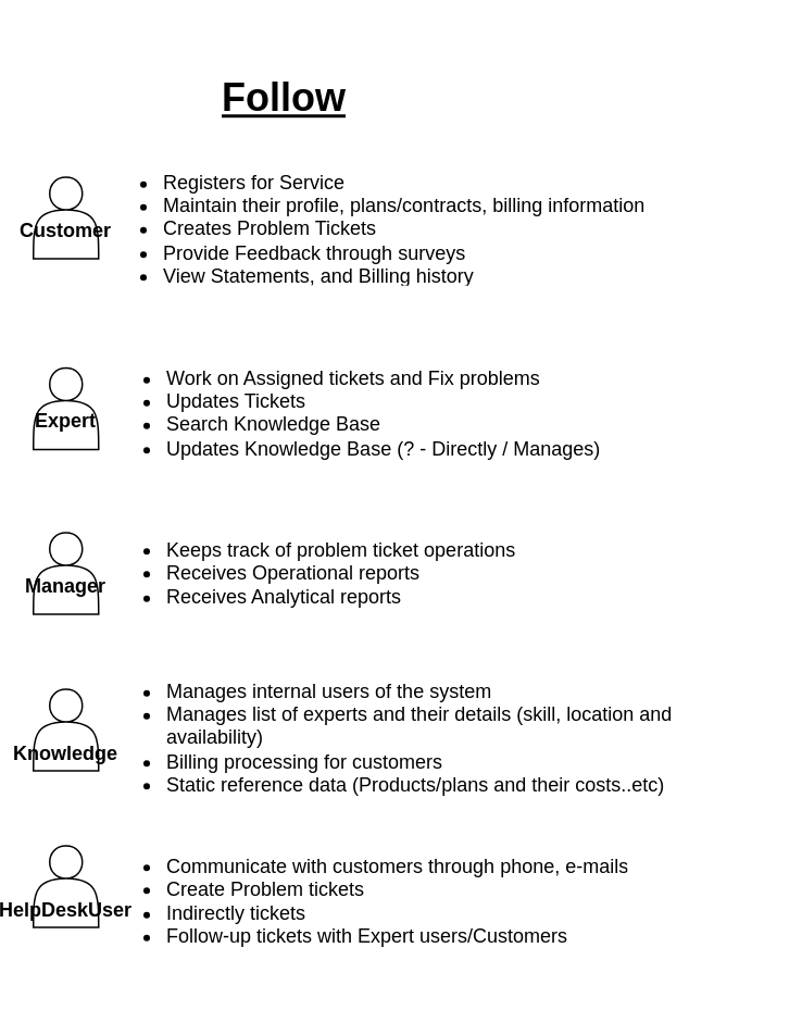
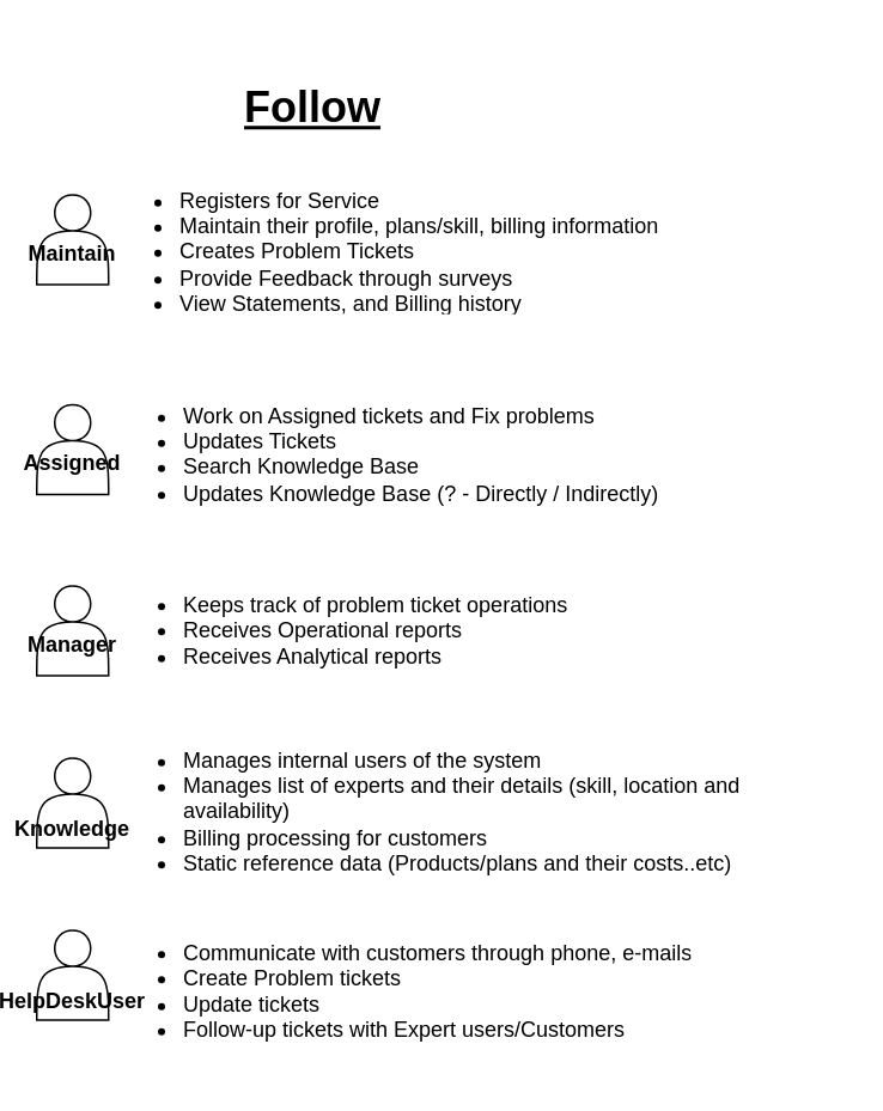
  <mxCell id="0" />
  <mxCell id="1" parent="0" />
- <mxCell id="2" value="&lt;br&gt;Customer" style="shape=actor;whiteSpace=wrap;html=1;fontStyle=1" parent="1" vertex="1"><mxGeometry x="20" y="108" width="40" height="50" as="geometry" /></mxCell>
- <mxCell id="3" value="&lt;br&gt;Expert" style="shape=actor;whiteSpace=wrap;html=1;fontStyle=1" parent="1" vertex="1"><mxGeometry x="20" y="225" width="40" height="50" as="geometry" /></mxCell>
+ <mxCell id="2" value="&lt;br&gt;Maintain" style="shape=actor;whiteSpace=wrap;html=1;fontStyle=1" parent="1" vertex="1"><mxGeometry x="20" y="108" width="40" height="50" as="geometry" /></mxCell>
+ <mxCell id="3" value="&lt;br&gt;Assigned" style="shape=actor;whiteSpace=wrap;html=1;fontStyle=1" parent="1" vertex="1"><mxGeometry x="20" y="225" width="40" height="50" as="geometry" /></mxCell>
  <mxCell id="4" value="&lt;br&gt;Manager" style="shape=actor;whiteSpace=wrap;html=1;fontStyle=1" parent="1" vertex="1"><mxGeometry x="20" y="326" width="40" height="50" as="geometry" /></mxCell>
  <mxCell id="5" value="&lt;br&gt;&lt;br&gt;Knowledge" style="shape=actor;whiteSpace=wrap;html=1;fontStyle=1" parent="1" vertex="1"><mxGeometry x="20" y="422" width="40" height="50" as="geometry" /></mxCell>
- <mxCell id="6" value="&lt;ul&gt;&lt;li&gt;Registers for Service&lt;/li&gt;&lt;li&gt;Maintain their profile, plans/contracts, billing information&lt;/li&gt;&lt;li&gt;Creates Problem Tickets&lt;/li&gt;&lt;li&gt;Provide Feedback through surveys&lt;/li&gt;&lt;li&gt;View Statements, and Billing history&lt;/li&gt;&lt;/ul&gt;" style="text;strokeColor=none;fillColor=none;html=1;whiteSpace=wrap;verticalAlign=middle;overflow=hidden;" parent="1" vertex="1"><mxGeometry x="58" y="90" width="361" height="86" as="geometry" /></mxCell>
- <mxCell id="7" value="&lt;ul&gt;&lt;li&gt;Work on Assigned tickets and Fix problems&lt;/li&gt;&lt;li&gt;Updates Tickets&lt;/li&gt;&lt;li&gt;Search Knowledge Base&lt;/li&gt;&lt;li&gt;Updates Knowledge Base (? - Directly / Manages)&lt;/li&gt;&lt;/ul&gt;" style="text;strokeColor=none;fillColor=none;html=1;whiteSpace=wrap;verticalAlign=middle;overflow=hidden;" parent="1" vertex="1"><mxGeometry x="60" y="210" width="410" height="80" as="geometry" /></mxCell>
+ <mxCell id="6" value="&lt;ul&gt;&lt;li&gt;Registers for Service&lt;/li&gt;&lt;li&gt;Maintain their profile, plans/skill, billing information&lt;/li&gt;&lt;li&gt;Creates Problem Tickets&lt;/li&gt;&lt;li&gt;Provide Feedback through surveys&lt;/li&gt;&lt;li&gt;View Statements, and Billing history&lt;/li&gt;&lt;/ul&gt;" style="text;strokeColor=none;fillColor=none;html=1;whiteSpace=wrap;verticalAlign=middle;overflow=hidden;" parent="1" vertex="1"><mxGeometry x="58" y="90" width="361" height="86" as="geometry" /></mxCell>
+ <mxCell id="7" value="&lt;ul&gt;&lt;li&gt;Work on Assigned tickets and Fix problems&lt;/li&gt;&lt;li&gt;Updates Tickets&lt;/li&gt;&lt;li&gt;Search Knowledge Base&lt;/li&gt;&lt;li&gt;Updates Knowledge Base (? - Directly / Indirectly)&lt;/li&gt;&lt;/ul&gt;" style="text;strokeColor=none;fillColor=none;html=1;whiteSpace=wrap;verticalAlign=middle;overflow=hidden;" parent="1" vertex="1"><mxGeometry x="60" y="210" width="410" height="80" as="geometry" /></mxCell>
  <mxCell id="8" value="&lt;ul&gt;&lt;li&gt;Manages internal users of the system&lt;/li&gt;&lt;li&gt;Manages list of experts and their details (skill, location and availability)&lt;/li&gt;&lt;li&gt;Billing processing for customers&lt;/li&gt;&lt;li&gt;Static reference data (Products/plans and their costs..etc)&lt;/li&gt;&lt;li&gt;&lt;br&gt;&lt;/li&gt;&lt;/ul&gt;" style="text;strokeColor=none;fillColor=none;html=1;whiteSpace=wrap;verticalAlign=middle;overflow=hidden;" parent="1" vertex="1"><mxGeometry x="60" y="402" width="410" height="90" as="geometry" /></mxCell>
  <mxCell id="9" value="&lt;ul&gt;&lt;li&gt;Keeps track of problem ticket operations&lt;/li&gt;&lt;li&gt;Receives Operational reports&lt;/li&gt;&lt;li&gt;Receives Analytical reports&lt;/li&gt;&lt;/ul&gt;" style="text;strokeColor=none;fillColor=none;html=1;whiteSpace=wrap;verticalAlign=middle;overflow=hidden;" parent="1" vertex="1"><mxGeometry x="60" y="311" width="410" height="80" as="geometry" /></mxCell>
  <mxCell id="10" value="&lt;br&gt;&lt;br&gt;HelpDeskUser" style="shape=actor;whiteSpace=wrap;html=1;fontStyle=1" parent="1" vertex="1"><mxGeometry x="20" y="518" width="40" height="50" as="geometry" /></mxCell>
- <mxCell id="11" value="&lt;ul&gt;&lt;li&gt;Communicate with customers through phone, e-mails&lt;/li&gt;&lt;li&gt;Create Problem tickets&lt;/li&gt;&lt;li&gt;Indirectly tickets&lt;/li&gt;&lt;li&gt;Follow-up tickets with Expert users/Customers&lt;/li&gt;&lt;/ul&gt;" style="text;strokeColor=none;fillColor=none;html=1;whiteSpace=wrap;verticalAlign=middle;overflow=hidden;" parent="1" vertex="1"><mxGeometry x="60" y="507" width="410" height="90" as="geometry" /></mxCell>
+ <mxCell id="11" value="&lt;ul&gt;&lt;li&gt;Communicate with customers through phone, e-mails&lt;/li&gt;&lt;li&gt;Create Problem tickets&lt;/li&gt;&lt;li&gt;Update tickets&lt;/li&gt;&lt;li&gt;Follow-up tickets with Expert users/Customers&lt;/li&gt;&lt;/ul&gt;" style="text;strokeColor=none;fillColor=none;html=1;whiteSpace=wrap;verticalAlign=middle;overflow=hidden;" parent="1" vertex="1"><mxGeometry x="60" y="507" width="410" height="90" as="geometry" /></mxCell>
  <mxCell id="12" value="&lt;font style=&quot;font-size: 24px&quot;&gt;&lt;b&gt;&lt;u&gt;Follow&lt;/u&gt;&lt;/b&gt;&lt;/font&gt;" style="text;html=1;strokeColor=none;fillColor=none;align=center;verticalAlign=middle;whiteSpace=wrap;rounded=0;" parent="1" vertex="1"><mxGeometry x="112" y="20" width="124" height="80" as="geometry" /></mxCell>
